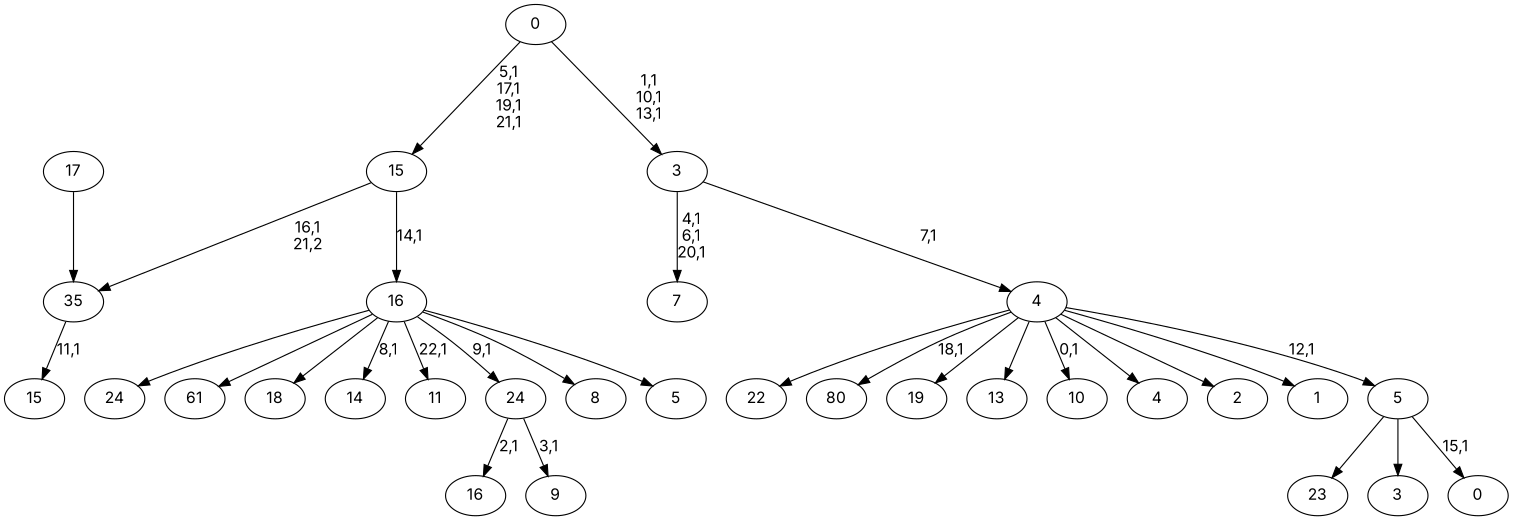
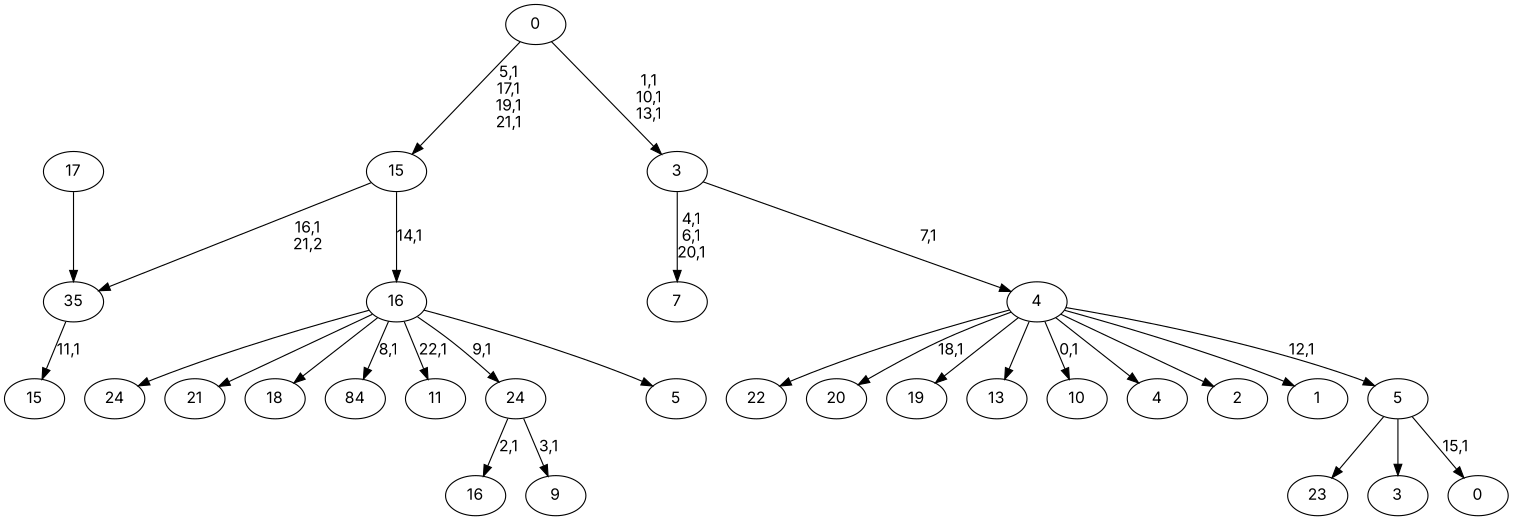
  digraph {
    fontname=Inter
    node [fontname=Inter]
    edge [fontname=Inter]
    n1 [label=24]
    n2 [label=23]
    n3 [label=22]
-   n4 [label=61]
-   n5 [label=80]
+   n4 [label=21]
+   n5 [label=20]
    n6 [label=19]
    n7 [label=18]
    n8 [label=17]
    35
    n10 [label=16]
    n11 [label=15]
-   n12 [label=14]
+   n12 [label=84]
    n13 [label=13]
    n14 [label=11]
    n15 [label=10]
    n16 [label=9]
    24
-   n18 [label=8]
    n19 [label=7]
    n20 [label=5]
    16
    15
    n23 [label=4]
    n24 [label=3]
    n25 [label=2]
    n26 [label=1]
    n27 [label=0]
    5
    4
    3
    0
    n8 -> 35
    35 -> n11 [label="11,1"]
    24 -> n10 [label="2,1"]
    24 -> n16 [label="3,1"]
    16 -> n1
    16 -> n4
    16 -> n7
    16 -> n12 [label="8,1"]
    16 -> n14 [label="22,1"]
    16 -> 24 [label="9,1"]
-   16 -> n18
    16 -> n20
    15 -> 35 [label="16,1\n21,2"]
    15 -> 16 [label="14,1"]
    5 -> n2
    5 -> n24
    5 -> n27 [label="15,1"]
    4 -> n3
    4 -> n5 [label="18,1"]
    4 -> n6
    4 -> n13
    4 -> n15 [label="0,1"]
    4 -> n23
    4 -> n25
    4 -> n26
    4 -> 5 [label="12,1"]
    3 -> n19 [label="4,1\n6,1\n20,1"]
    3 -> 4 [label="7,1"]
    0 -> 15 [label="5,1\n17,1\n19,1\n21,1"]
    0 -> 3 [label="1,1\n10,1\n13,1"]
  }
